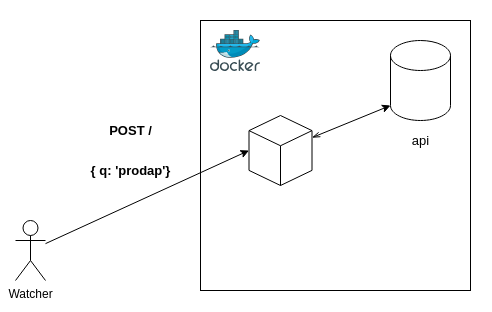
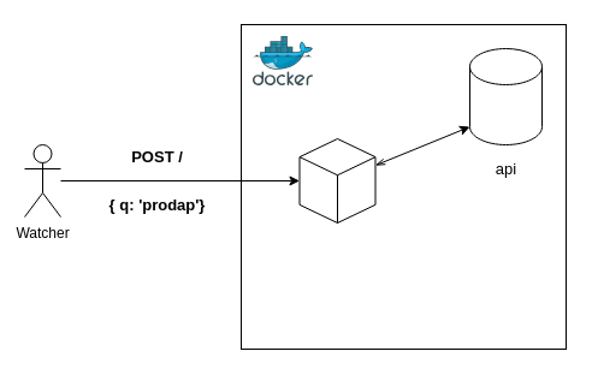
  <mxCell id="0" />
  <mxCell id="1" parent="0" />
- <mxCell id="2" value="Watcher" style="shape=umlActor;verticalLabelPosition=bottom;verticalAlign=top;html=1;outlineConnect=0;" vertex="1" parent="1"><mxGeometry x="15" y="220" width="30" height="60" as="geometry" /></mxCell>
+ <mxCell id="2" value="Watcher" style="shape=umlActor;verticalLabelPosition=bottom;verticalAlign=top;html=1;outlineConnect=0;" vertex="1" parent="1"><mxGeometry x="20" y="120" width="30" height="60" as="geometry" /></mxCell>
  <mxCell id="3" value="" style="whiteSpace=wrap;html=1;aspect=fixed;" vertex="1" parent="1"><mxGeometry x="200" y="20" width="270" height="270" as="geometry" /></mxCell>
  <mxCell id="4" value="" style="shape=cylinder3;whiteSpace=wrap;html=1;boundedLbl=1;backgroundOutline=1;size=15;" vertex="1" parent="1"><mxGeometry x="390" y="40" width="60" height="80" as="geometry" /></mxCell>
  <mxCell id="5" value="" style="sketch=0;aspect=fixed;html=1;points=[];align=center;image;fontSize=12;image=img/lib/mscae/Docker.svg;" vertex="1" parent="1"><mxGeometry x="210" y="30" width="50" height="41" as="geometry" /></mxCell>
  <mxCell id="6" style="edgeStyle=none;html=1;entryX=0;entryY=1;entryDx=0;entryDy=-15;entryPerimeter=0;startArrow=openThin;startFill=0;" edge="1" parent="1" source="7" target="4"><mxGeometry relative="1" as="geometry" /></mxCell>
  <mxCell id="7" value="" style="html=1;whiteSpace=wrap;shape=isoCube2;backgroundOutline=1;isoAngle=15;" vertex="1" parent="1"><mxGeometry x="248.5" y="115" width="63" height="70" as="geometry" /></mxCell>
  <mxCell id="8" value="api" style="text;strokeColor=none;fillColor=none;html=1;fontSize=13;fontStyle=0;verticalAlign=middle;align=center;" vertex="1" parent="1"><mxGeometry x="370" y="120" width="100" height="40" as="geometry" /></mxCell>
  <mxCell id="9" style="edgeStyle=none;html=1;entryX=0;entryY=0.5;entryDx=0;entryDy=0;entryPerimeter=0;fontSize=13;startArrow=none;startFill=0;" edge="1" parent="1" source="2" target="7"><mxGeometry relative="1" as="geometry" /></mxCell>
  <mxCell id="10" value="{ q: 'prodap'}" style="text;strokeColor=none;fillColor=none;html=1;fontSize=13;fontStyle=1;verticalAlign=middle;align=center;rotation=0;" vertex="1" parent="1"><mxGeometry x="80" y="150" width="100" height="40" as="geometry" /></mxCell>
  <mxCell id="11" value="POST /" style="text;strokeColor=none;fillColor=none;html=1;fontSize=13;fontStyle=1;verticalAlign=middle;align=center;rotation=0;" vertex="1" parent="1"><mxGeometry x="80" y="110" width="100" height="40" as="geometry" /></mxCell>
